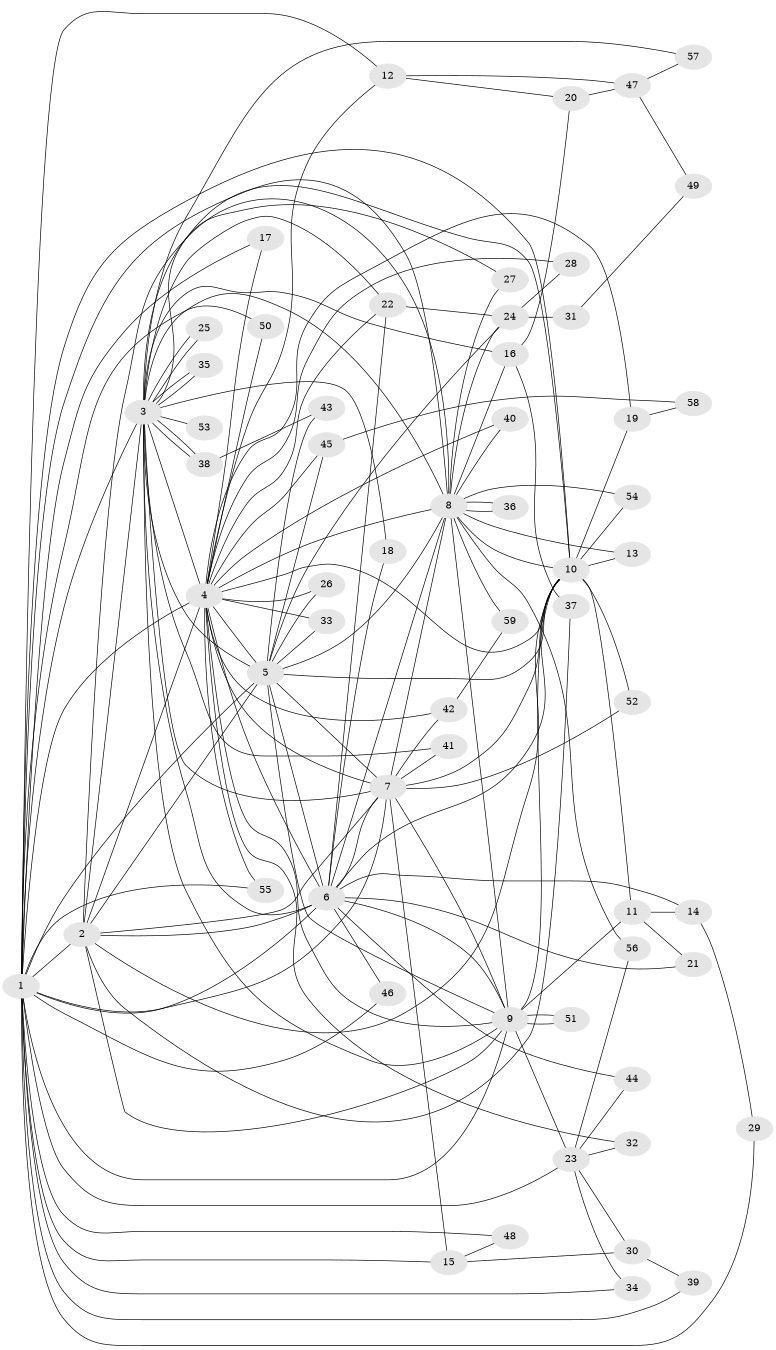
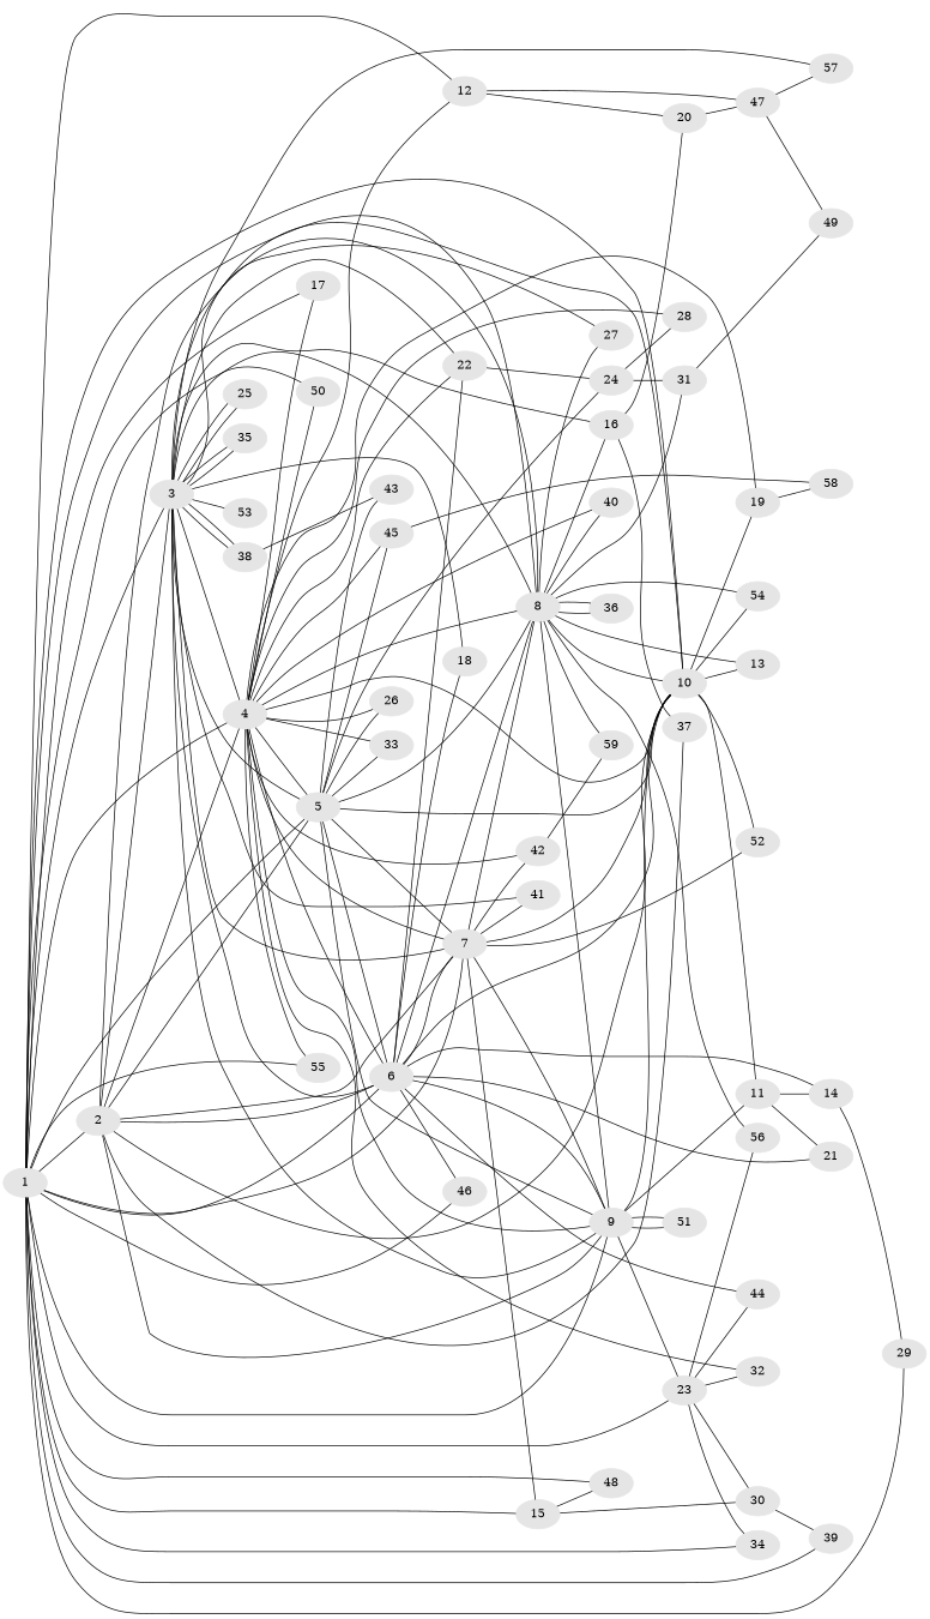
  graph {
    rankdir=LR
    node [color=gray90 style=filled]
    1
    2
    3
    4
    5
    6
    7
    8
    9
    10
    12
    15
    17
    23
    29
    34
    39
    46
    48
    50
    55
    37
    16
    18
    22
    25
    27
    35
    38
    41
    53
    57
    19
    26
    28
    32
    33
    40
    42
    45
    24
    43
    14
    21
    44
    52
    13
    31
    36
    54
    56
    59
    11
    51
    20
    47
    30
    58
    49
    1 -- 2
    1 -- 3
    1 -- 4
    1 -- 5
    1 -- 6
    1 -- 7
    1 -- 8
    1 -- 9
    1 -- 10
    1 -- 12
    1 -- 15
    1 -- 17
    1 -- 23
    1 -- 29
    1 -- 34
    1 -- 39
    1 -- 46
    1 -- 48
    1 -- 50
    1 -- 55
    2 -- 3
    2 -- 4
    2 -- 5
    2 -- 6
    2 -- 7
    2 -- 8
    2 -- 9
    2 -- 10
    2 -- 37
    3 -- 4
    3 -- 5
    3 -- 6
    3 -- 7
    3 -- 8
    3 -- 9
    3 -- 10
    3 -- 16
    3 -- 18
    3 -- 22
    3 -- 25
    3 -- 25
    3 -- 27
    3 -- 35
    3 -- 35
    3 -- 38
    3 -- 38
    3 -- 41
    3 -- 53
    3 -- 57
    4 -- 5
    4 -- 6
    4 -- 7
    4 -- 8
    4 -- 9
    4 -- 10
    4 -- 12
    4 -- 17
    4 -- 50
    4 -- 55
    4 -- 22
    4 -- 19
    4 -- 26
    4 -- 28
    4 -- 32
    4 -- 33
    4 -- 40
    4 -- 42
    4 -- 45
    5 -- 6
    5 -- 7
    5 -- 8
    5 -- 9
    5 -- 10
    5 -- 26
    5 -- 33
    5 -- 45
    5 -- 24
    5 -- 43
    6 -- 7
    6 -- 8
    6 -- 9
    6 -- 10
    6 -- 46
    6 -- 18
    6 -- 22
    6 -- 14
    6 -- 21
    6 -- 44
    7 -- 8
    7 -- 9
    7 -- 10
    7 -- 15
    7 -- 41
    7 -- 42
    7 -- 52
    8 -- 9
    8 -- 10
    8 -- 16
    8 -- 27
    8 -- 40
    8 -- 13
-   8 -- 24
+   8 -- 31
    8 -- 36
    8 -- 36
    8 -- 54
    8 -- 56
    8 -- 59
    9 -- 10
    9 -- 23
    9 -- 11
    9 -- 51
    9 -- 51
    10 -- 19
    10 -- 52
    10 -- 13
    10 -- 54
    10 -- 11
    12 -- 20
    12 -- 47
    15 -- 48
    15 -- 30
    23 -- 34
    23 -- 32
    23 -- 44
    23 -- 56
    23 -- 30
    16 -- 37
    16 -- 20
    22 -- 24
    38 -- 43
    19 -- 58
    42 -- 59
    45 -- 58
    24 -- 28
    24 -- 31
    14 -- 29
    31 -- 49
    11 -- 14
    11 -- 21
    20 -- 47
    47 -- 57
    47 -- 49
    30 -- 39
  }
